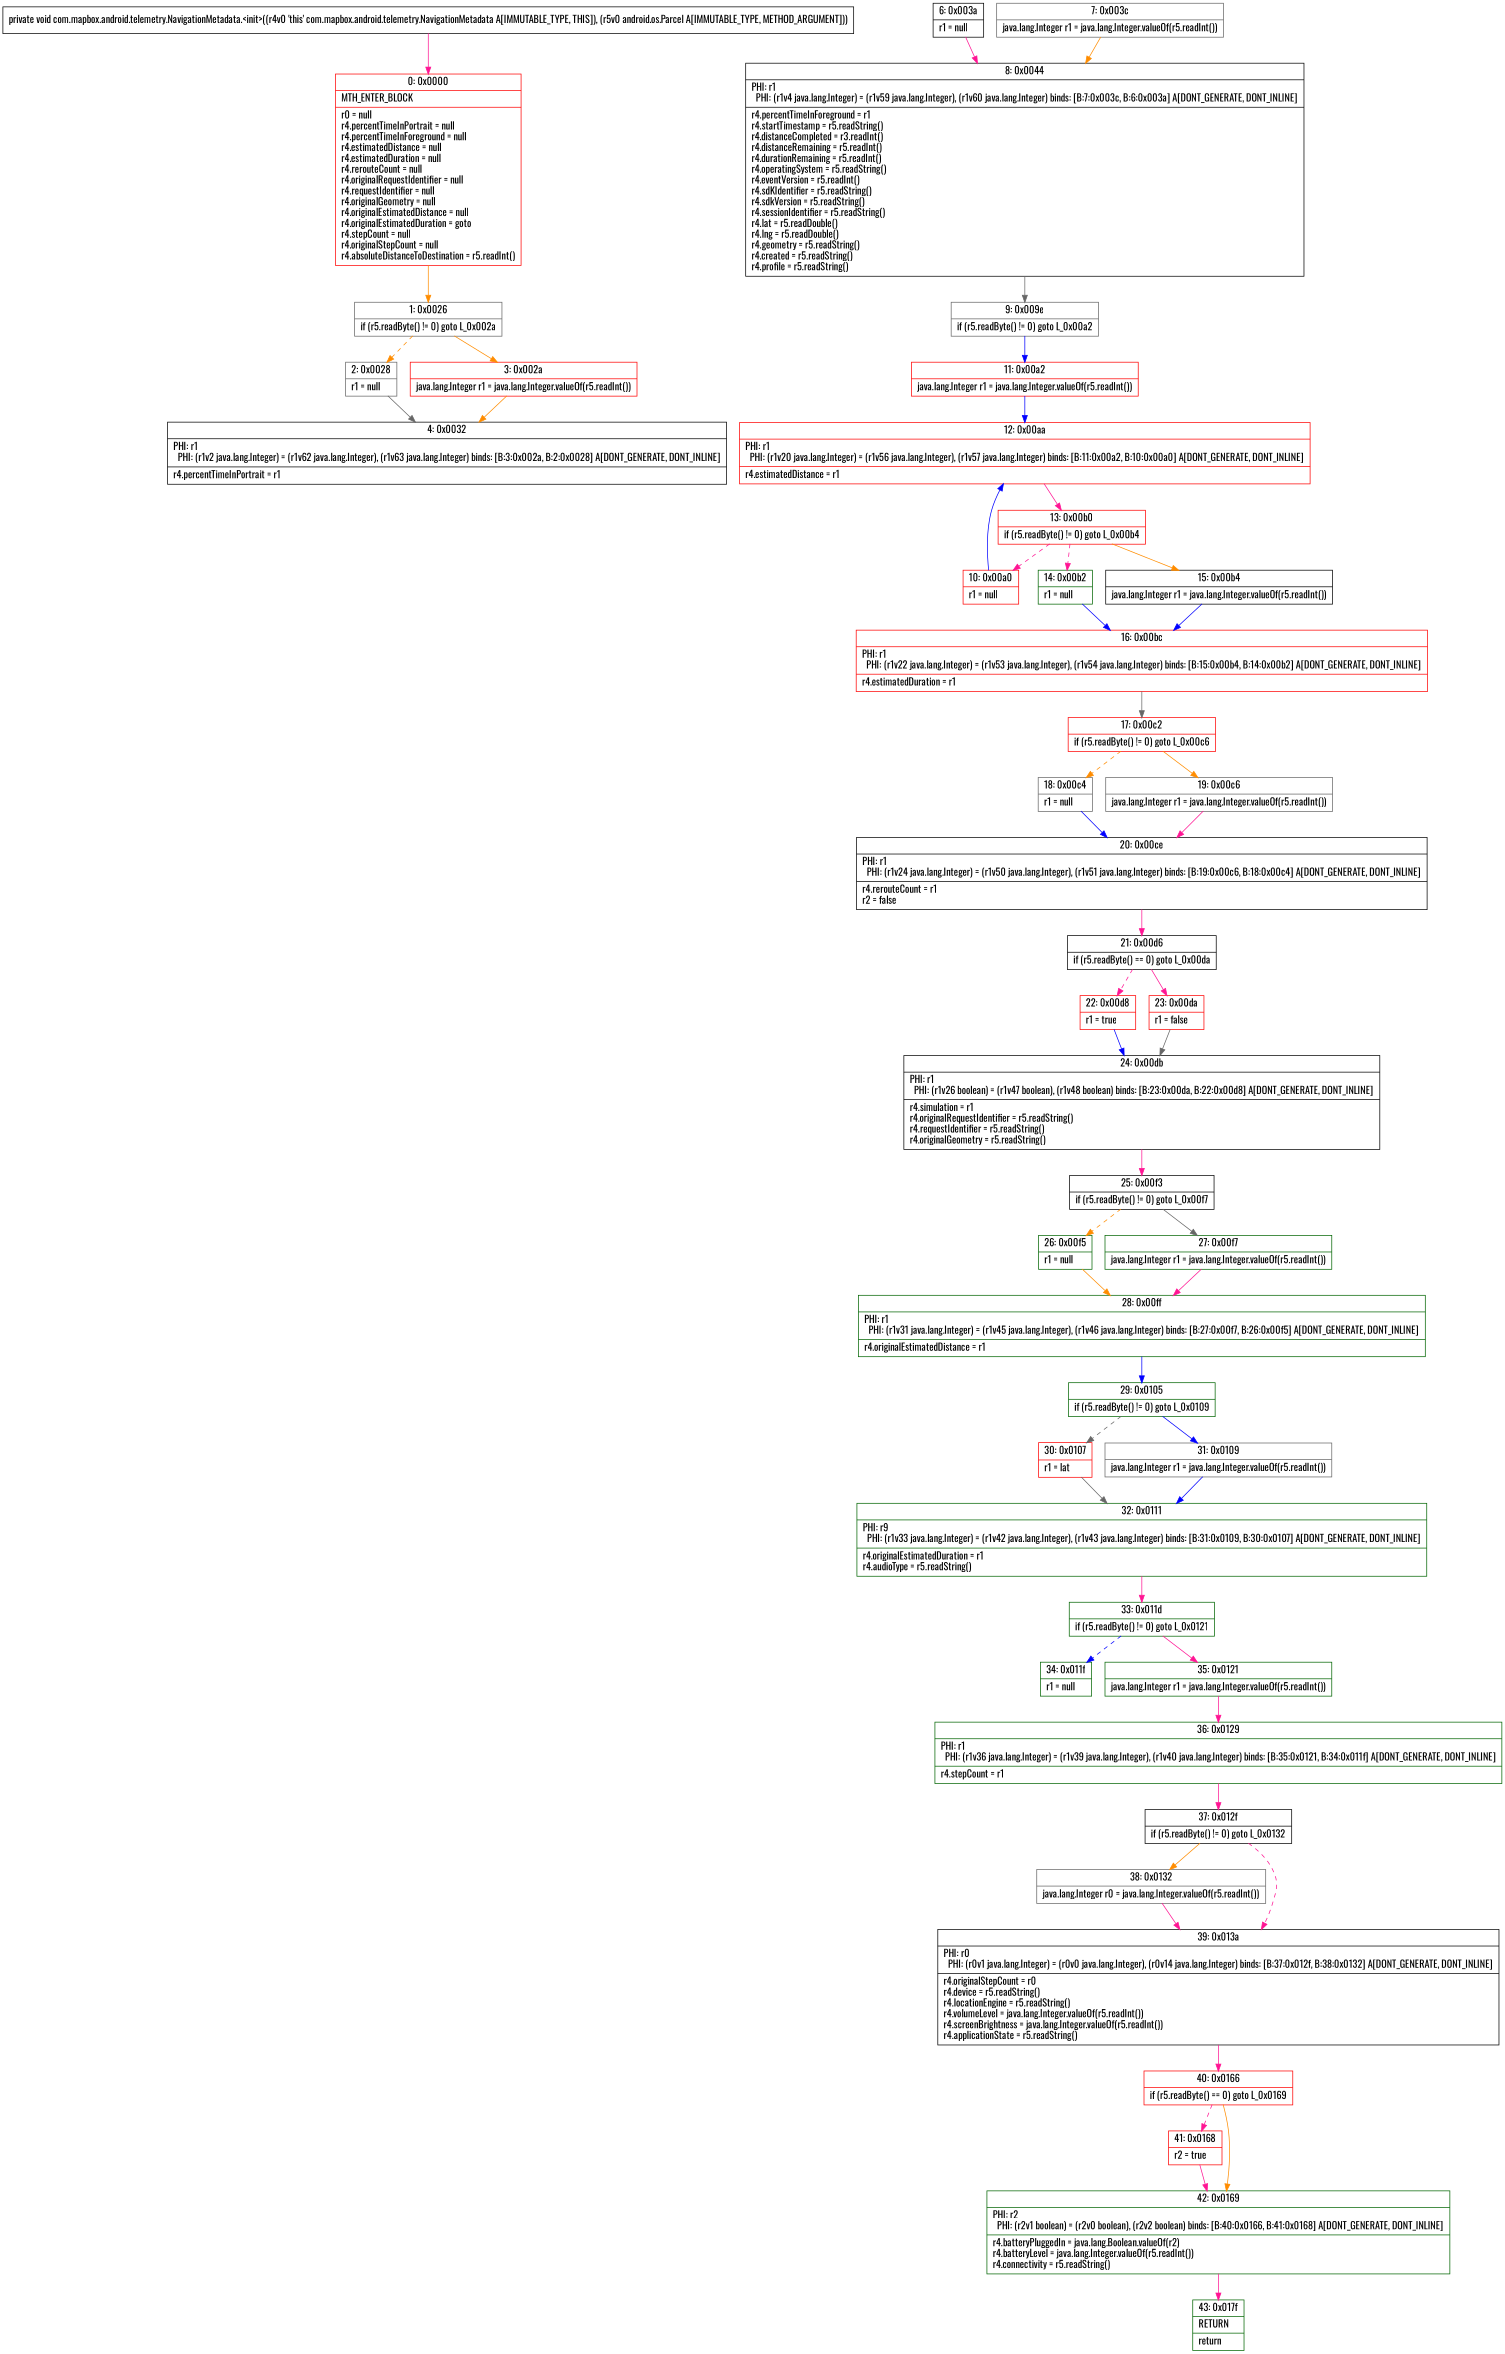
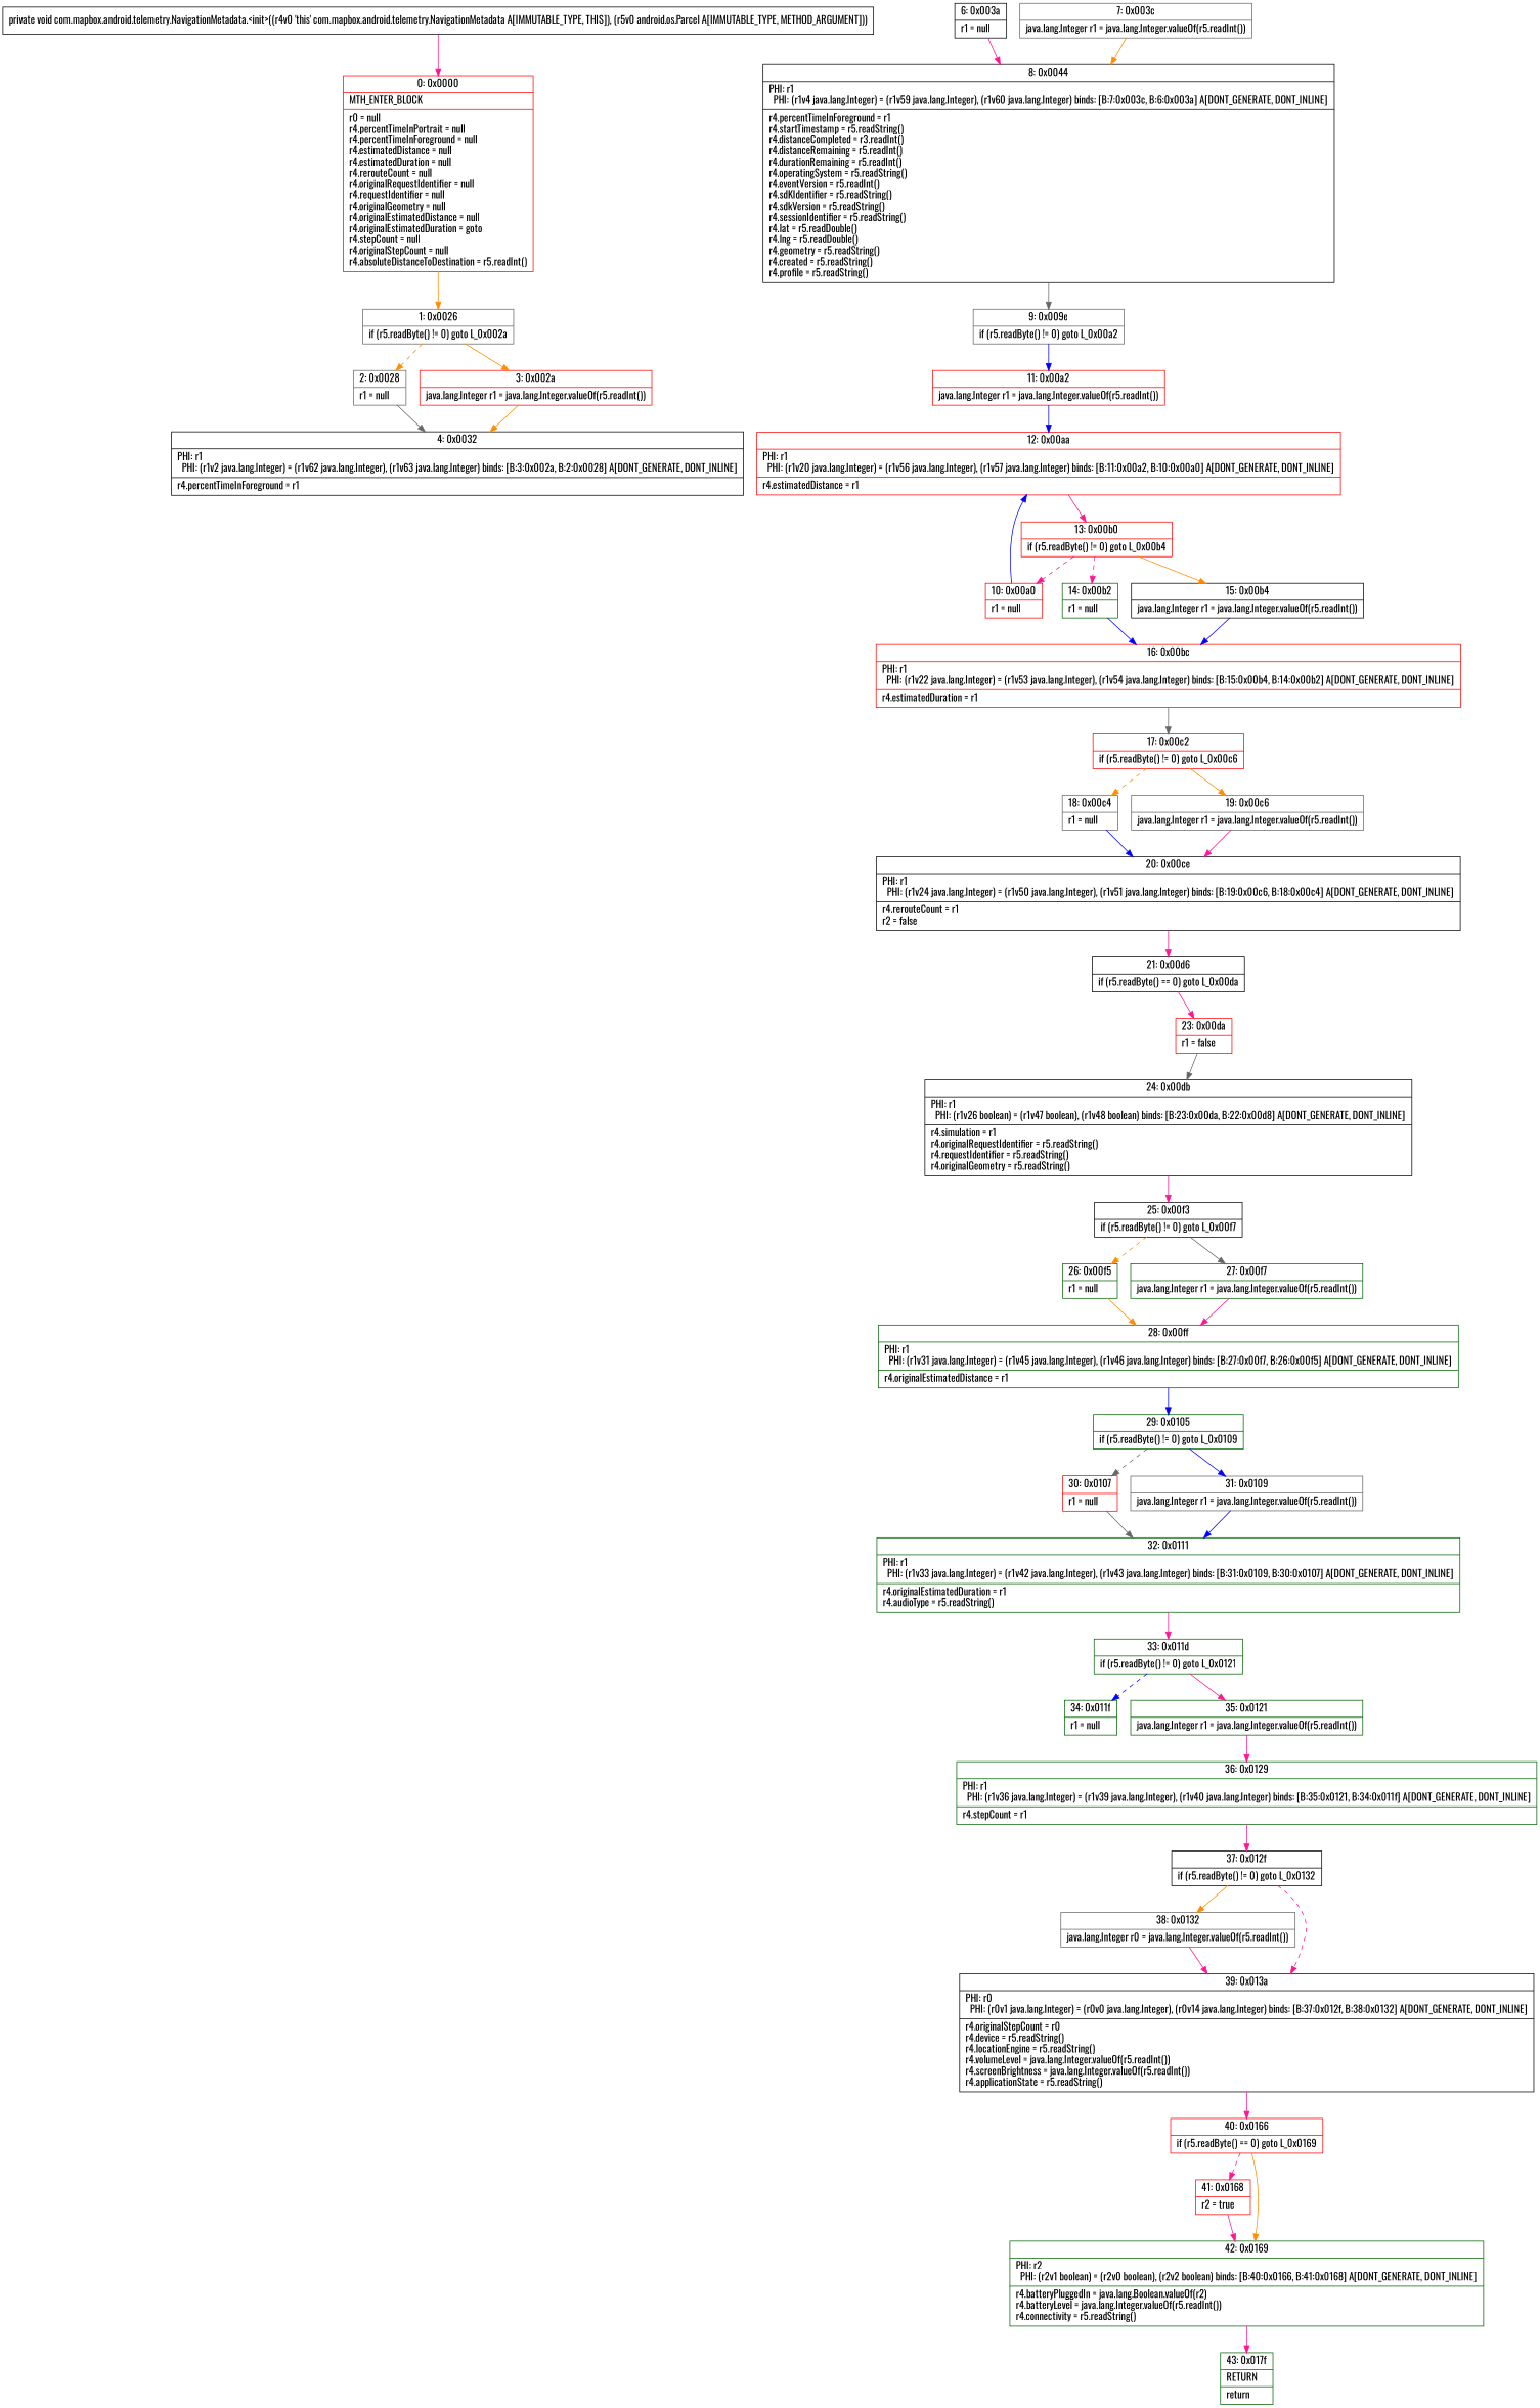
  digraph {
    fontname=Oswald
    node [color=red fontname=Oswald shape=record]
    edge [color=deeppink fontname=Oswald]
    n1 [label="{0\:\ 0x0000|MTH_ENTER_BLOCK\l|r0 = null\lr4.percentTimeInPortrait = null\lr4.percentTimeInForeground = null\lr4.estimatedDistance = null\lr4.estimatedDuration = null\lr4.rerouteCount = null\lr4.originalRequestIdentifier = null\lr4.requestIdentifier = null\lr4.originalGeometry = null\lr4.originalEstimatedDistance = null\lr4.originalEstimatedDuration = goto\lr4.stepCount = null\lr4.originalStepCount = null\lr4.absoluteDistanceToDestination = r5.readInt()\l}"]
    n2 [color=gray40 label="{1\:\ 0x0026|if (r5.readByte() != 0) goto L_0x002a\l}"]
    n3 [color=gray40 label="{2\:\ 0x0028|r1 = null\l}"]
    n4 [label="{3\:\ 0x002a|java.lang.Integer r1 = java.lang.Integer.valueOf(r5.readInt())\l}"]
-   n5 [color=black label="{4\:\ 0x0032|PHI: r1 \l  PHI: (r1v2 java.lang.Integer) = (r1v62 java.lang.Integer), (r1v63 java.lang.Integer) binds: [B:3:0x002a, B:2:0x0028] A[DONT_GENERATE, DONT_INLINE]\l|r4.percentTimeInPortrait = r1\l}"]
+   n5 [color=black label="{4\:\ 0x0032|PHI: r1 \l  PHI: (r1v2 java.lang.Integer) = (r1v62 java.lang.Integer), (r1v63 java.lang.Integer) binds: [B:3:0x002a, B:2:0x0028] A[DONT_GENERATE, DONT_INLINE]\l|r4.percentTimeInForeground = r1\l}"]
    n6 [color=black label="{6\:\ 0x003a|r1 = null\l}"]
    n7 [color=black label="{8\:\ 0x0044|PHI: r1 \l  PHI: (r1v4 java.lang.Integer) = (r1v59 java.lang.Integer), (r1v60 java.lang.Integer) binds: [B:7:0x003c, B:6:0x003a] A[DONT_GENERATE, DONT_INLINE]\l|r4.percentTimeInForeground = r1\lr4.startTimestamp = r5.readString()\lr4.distanceCompleted = r3.readInt()\lr4.distanceRemaining = r5.readInt()\lr4.durationRemaining = r5.readInt()\lr4.operatingSystem = r5.readString()\lr4.eventVersion = r5.readInt()\lr4.sdKIdentifier = r5.readString()\lr4.sdkVersion = r5.readString()\lr4.sessionIdentifier = r5.readString()\lr4.lat = r5.readDouble()\lr4.lng = r5.readDouble()\lr4.geometry = r5.readString()\lr4.created = r5.readString()\lr4.profile = r5.readString()\l}"]
    n8 [color=gray40 label="{7\:\ 0x003c|java.lang.Integer r1 = java.lang.Integer.valueOf(r5.readInt())\l}"]
    n9 [color=gray40 label="{9\:\ 0x009e|if (r5.readByte() != 0) goto L_0x00a2\l}"]
    n10 [label="{11\:\ 0x00a2|java.lang.Integer r1 = java.lang.Integer.valueOf(r5.readInt())\l}"]
    n11 [label="{10\:\ 0x00a0|r1 = null\l}"]
    n12 [label="{12\:\ 0x00aa|PHI: r1 \l  PHI: (r1v20 java.lang.Integer) = (r1v56 java.lang.Integer), (r1v57 java.lang.Integer) binds: [B:11:0x00a2, B:10:0x00a0] A[DONT_GENERATE, DONT_INLINE]\l|r4.estimatedDistance = r1\l}"]
    n13 [label="{13\:\ 0x00b0|if (r5.readByte() != 0) goto L_0x00b4\l}"]
    n14 [color=darkgreen label="{14\:\ 0x00b2|r1 = null\l}"]
    n15 [color=black label="{15\:\ 0x00b4|java.lang.Integer r1 = java.lang.Integer.valueOf(r5.readInt())\l}"]
    n16 [label="{16\:\ 0x00bc|PHI: r1 \l  PHI: (r1v22 java.lang.Integer) = (r1v53 java.lang.Integer), (r1v54 java.lang.Integer) binds: [B:15:0x00b4, B:14:0x00b2] A[DONT_GENERATE, DONT_INLINE]\l|r4.estimatedDuration = r1\l}"]
    n17 [label="{17\:\ 0x00c2|if (r5.readByte() != 0) goto L_0x00c6\l}"]
    n18 [color=gray40 label="{18\:\ 0x00c4|r1 = null\l}"]
    n19 [color=gray40 label="{19\:\ 0x00c6|java.lang.Integer r1 = java.lang.Integer.valueOf(r5.readInt())\l}"]
    n20 [color=black label="{20\:\ 0x00ce|PHI: r1 \l  PHI: (r1v24 java.lang.Integer) = (r1v50 java.lang.Integer), (r1v51 java.lang.Integer) binds: [B:19:0x00c6, B:18:0x00c4] A[DONT_GENERATE, DONT_INLINE]\l|r4.rerouteCount = r1\lr2 = false\l}"]
    n21 [color=black label="{21\:\ 0x00d6|if (r5.readByte() == 0) goto L_0x00da\l}"]
-   n22 [label="{22\:\ 0x00d8|r1 = true\l}"]
    n23 [label="{23\:\ 0x00da|r1 = false\l}"]
    n24 [color=black label="{24\:\ 0x00db|PHI: r1 \l  PHI: (r1v26 boolean) = (r1v47 boolean), (r1v48 boolean) binds: [B:23:0x00da, B:22:0x00d8] A[DONT_GENERATE, DONT_INLINE]\l|r4.simulation = r1\lr4.originalRequestIdentifier = r5.readString()\lr4.requestIdentifier = r5.readString()\lr4.originalGeometry = r5.readString()\l}"]
    n25 [color=black label="{25\:\ 0x00f3|if (r5.readByte() != 0) goto L_0x00f7\l}"]
    n26 [color=darkgreen label="{26\:\ 0x00f5|r1 = null\l}"]
    n27 [color=darkgreen label="{27\:\ 0x00f7|java.lang.Integer r1 = java.lang.Integer.valueOf(r5.readInt())\l}"]
    n28 [color=darkgreen label="{28\:\ 0x00ff|PHI: r1 \l  PHI: (r1v31 java.lang.Integer) = (r1v45 java.lang.Integer), (r1v46 java.lang.Integer) binds: [B:27:0x00f7, B:26:0x00f5] A[DONT_GENERATE, DONT_INLINE]\l|r4.originalEstimatedDistance = r1\l}"]
    n29 [color=darkgreen label="{29\:\ 0x0105|if (r5.readByte() != 0) goto L_0x0109\l}"]
-   n30 [label="{30\:\ 0x0107|r1 = lat\l}"]
+   n30 [label="{30\:\ 0x0107|r1 = null\l}"]
    n31 [color=gray40 label="{31\:\ 0x0109|java.lang.Integer r1 = java.lang.Integer.valueOf(r5.readInt())\l}"]
-   n32 [color=darkgreen label="{32\:\ 0x0111|PHI: r9 \l  PHI: (r1v33 java.lang.Integer) = (r1v42 java.lang.Integer), (r1v43 java.lang.Integer) binds: [B:31:0x0109, B:30:0x0107] A[DONT_GENERATE, DONT_INLINE]\l|r4.originalEstimatedDuration = r1\lr4.audioType = r5.readString()\l}"]
+   n32 [color=darkgreen label="{32\:\ 0x0111|PHI: r1 \l  PHI: (r1v33 java.lang.Integer) = (r1v42 java.lang.Integer), (r1v43 java.lang.Integer) binds: [B:31:0x0109, B:30:0x0107] A[DONT_GENERATE, DONT_INLINE]\l|r4.originalEstimatedDuration = r1\lr4.audioType = r5.readString()\l}"]
    n33 [color=darkgreen label="{33\:\ 0x011d|if (r5.readByte() != 0) goto L_0x0121\l}"]
    n34 [color=darkgreen label="{34\:\ 0x011f|r1 = null\l}"]
    n35 [color=darkgreen label="{35\:\ 0x0121|java.lang.Integer r1 = java.lang.Integer.valueOf(r5.readInt())\l}"]
    n36 [color=darkgreen label="{36\:\ 0x0129|PHI: r1 \l  PHI: (r1v36 java.lang.Integer) = (r1v39 java.lang.Integer), (r1v40 java.lang.Integer) binds: [B:35:0x0121, B:34:0x011f] A[DONT_GENERATE, DONT_INLINE]\l|r4.stepCount = r1\l}"]
    n37 [color=black label="{37\:\ 0x012f|if (r5.readByte() != 0) goto L_0x0132\l}"]
    n38 [color=gray40 label="{38\:\ 0x0132|java.lang.Integer r0 = java.lang.Integer.valueOf(r5.readInt())\l}"]
    n39 [color=black label="{39\:\ 0x013a|PHI: r0 \l  PHI: (r0v1 java.lang.Integer) = (r0v0 java.lang.Integer), (r0v14 java.lang.Integer) binds: [B:37:0x012f, B:38:0x0132] A[DONT_GENERATE, DONT_INLINE]\l|r4.originalStepCount = r0\lr4.device = r5.readString()\lr4.locationEngine = r5.readString()\lr4.volumeLevel = java.lang.Integer.valueOf(r5.readInt())\lr4.screenBrightness = java.lang.Integer.valueOf(r5.readInt())\lr4.applicationState = r5.readString()\l}"]
    n40 [label="{40\:\ 0x0166|if (r5.readByte() == 0) goto L_0x0169\l}"]
    n41 [label="{41\:\ 0x0168|r2 = true\l}"]
    n42 [color=darkgreen label="{42\:\ 0x0169|PHI: r2 \l  PHI: (r2v1 boolean) = (r2v0 boolean), (r2v2 boolean) binds: [B:40:0x0166, B:41:0x0168] A[DONT_GENERATE, DONT_INLINE]\l|r4.batteryPluggedIn = java.lang.Boolean.valueOf(r2)\lr4.batteryLevel = java.lang.Integer.valueOf(r5.readInt())\lr4.connectivity = r5.readString()\l}"]
    n43 [color=darkgreen label="{43\:\ 0x017f|RETURN\l|return\l}"]
    n44 [color=black label="{private void com.mapbox.android.telemetry.NavigationMetadata.\<init\>((r4v0 'this' com.mapbox.android.telemetry.NavigationMetadata A[IMMUTABLE_TYPE, THIS]), (r5v0 android.os.Parcel A[IMMUTABLE_TYPE, METHOD_ARGUMENT])) }"]
    n1 -> n2 [color=darkorange]
    n2 -> n3 [color=darkorange style=dashed]
    n2 -> n4 [color=darkorange]
    n3 -> n5 [color=gray40]
    n4 -> n5 [color=darkorange]
    n6 -> n7
    n7 -> n9 [color=gray40]
    n8 -> n7 [color=darkorange]
    n9 -> n10 [color=blue]
    n10 -> n12 [color=blue]
    n11 -> n12 [color=blue]
    n12 -> n13
    n13 -> n11 [style=dashed]
    n13 -> n14 [style=dashed]
    n13 -> n15 [color=darkorange]
    n14 -> n16 [color=blue]
    n15 -> n16 [color=blue]
    n16 -> n17 [color=gray40]
    n17 -> n18 [color=darkorange style=dashed]
    n17 -> n19 [color=darkorange]
    n18 -> n20 [color=blue]
    n19 -> n20
    n20 -> n21
-   n21 -> n22 [style=dashed]
    n21 -> n23
-   n22 -> n24 [color=blue]
    n23 -> n24 [color=gray40]
    n24 -> n25
    n25 -> n26 [color=darkorange style=dashed]
    n25 -> n27 [color=gray40]
    n26 -> n28 [color=darkorange]
    n27 -> n28
    n28 -> n29 [color=blue]
    n29 -> n30 [color=gray40 style=dashed]
    n29 -> n31 [color=blue]
    n30 -> n32 [color=gray40]
    n31 -> n32 [color=blue]
    n32 -> n33
    n33 -> n34 [color=blue style=dashed]
    n33 -> n35
    n35 -> n36
    n36 -> n37
    n37 -> n38 [color=darkorange]
    n37 -> n39 [style=dashed]
    n38 -> n39
    n39 -> n40
    n40 -> n41 [style=dashed]
    n40 -> n42 [color=darkorange]
    n41 -> n42
    n42 -> n43
    n44 -> n1
  }
